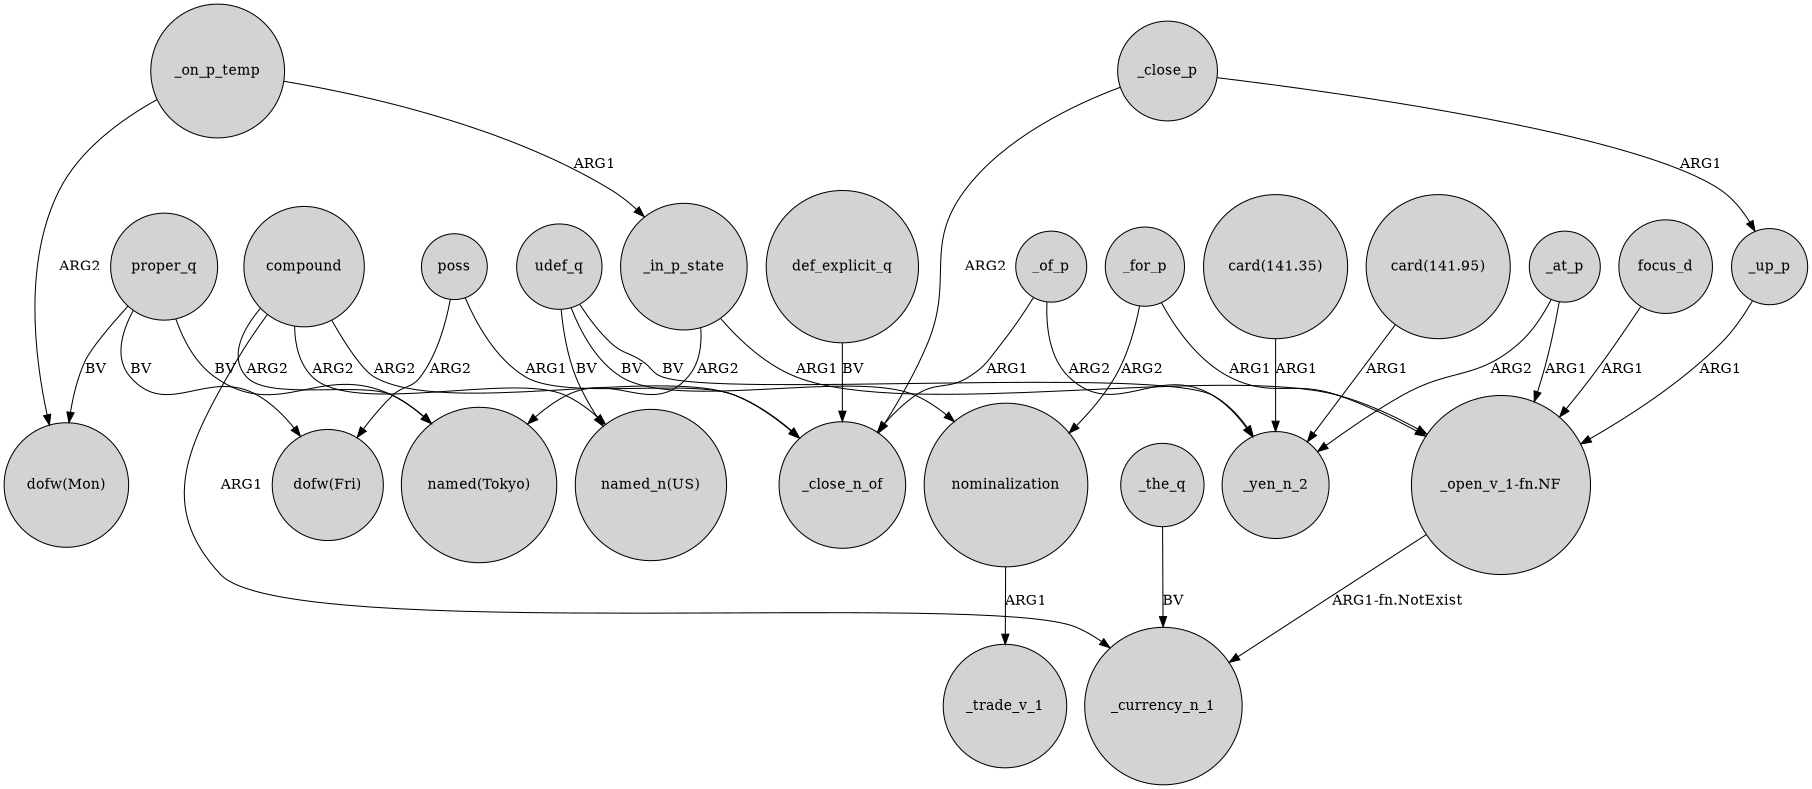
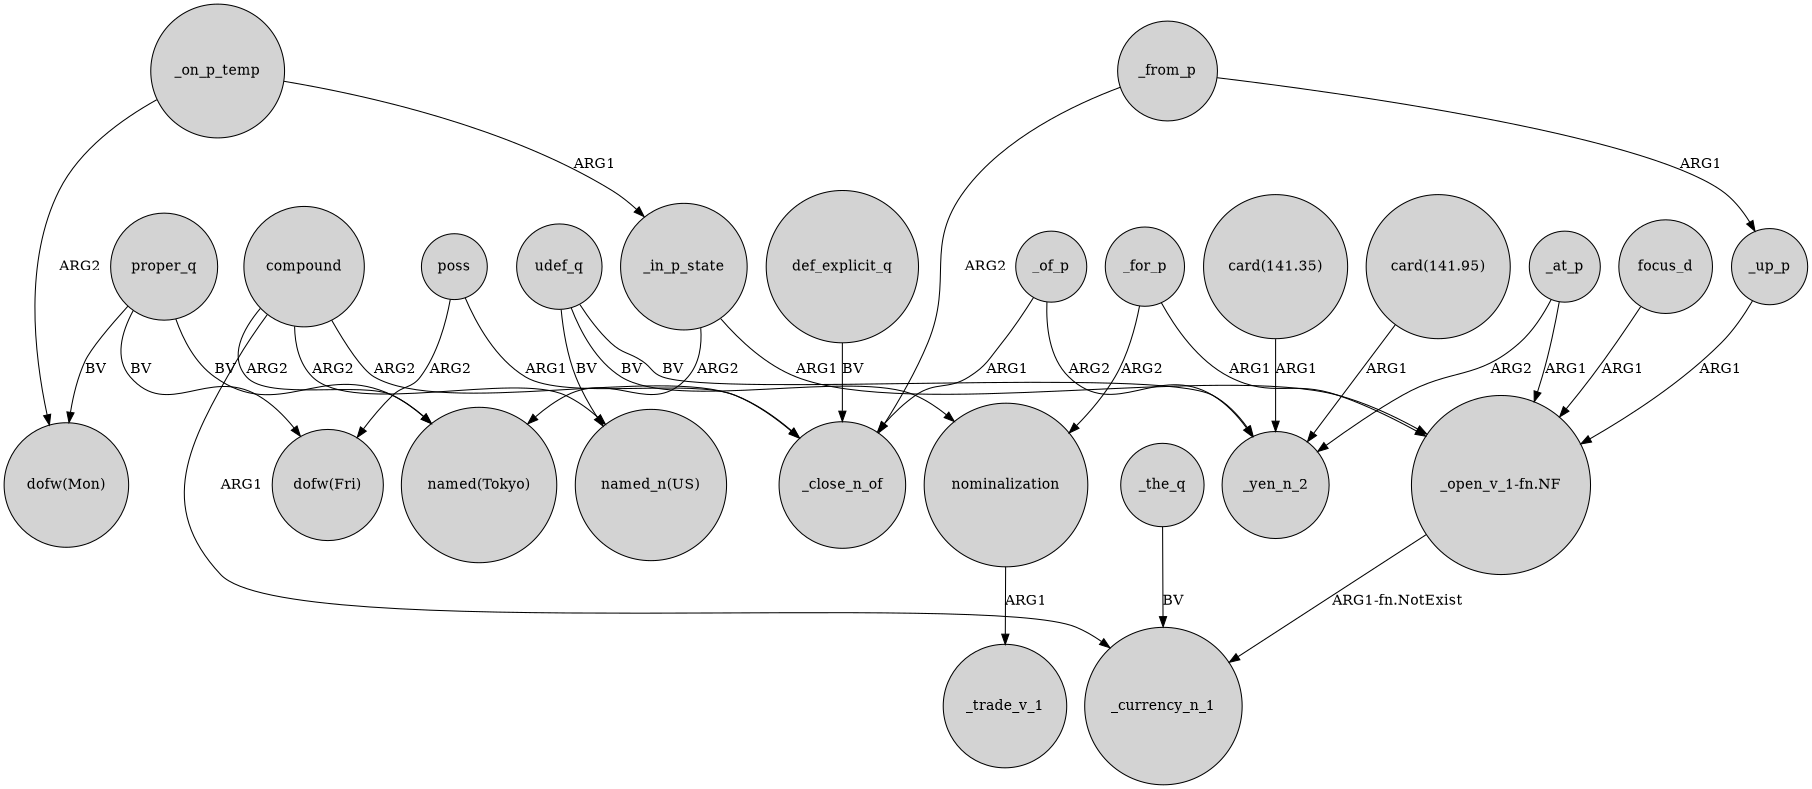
  digraph {
    node [shape=circle style=filled]
    compound
    "named(Tokyo)"
    "named_n(US)"
    _close_n_of
    _currency_n_1
    _of_p
    _yen_n_2
    proper_q
    "dofw(Fri)"
    "dofw(Mon)"
    udef_q
    nominalization
    _trade_v_1
    _for_p
    "_open_v_1-fn.NF"
    poss
    focus_d
    _in_p_state
-   _from_p [label=_close_p]
+   _from_p
    _up_p
    _on_p_temp
    "card(141.35)"
    def_explicit_q
    "card(141.95)"
    _at_p
    _the_q
    compound -> "named(Tokyo)" [label=ARG2]
    compound -> "named_n(US)" [label=ARG2]
    compound -> _close_n_of [label=ARG2]
    compound -> _currency_n_1 [label=ARG1]
    _of_p -> _close_n_of [label=ARG1]
    _of_p -> _yen_n_2 [label=ARG2]
    proper_q -> "named(Tokyo)" [label=BV]
    proper_q -> "dofw(Fri)" [label=BV]
    proper_q -> "dofw(Mon)" [label=BV]
    udef_q -> "named_n(US)" [label=BV]
    udef_q -> _yen_n_2 [label=BV]
    udef_q -> nominalization [label=BV]
    nominalization -> _trade_v_1 [label=ARG1]
    _for_p -> nominalization [label=ARG2]
    _for_p -> "_open_v_1-fn.NF" [label=ARG1]
    "_open_v_1-fn.NF" -> _currency_n_1 [label="ARG1-fn.NotExist"]
    poss -> _close_n_of [label=ARG1]
    poss -> "dofw(Fri)" [label=ARG2]
    focus_d -> "_open_v_1-fn.NF" [label=ARG1]
    _in_p_state -> "named(Tokyo)" [label=ARG2]
    _in_p_state -> "_open_v_1-fn.NF" [label=ARG1]
    _from_p -> _close_n_of [label=ARG2]
    _from_p -> _up_p [label=ARG1]
    _up_p -> "_open_v_1-fn.NF" [label=ARG1]
    _on_p_temp -> "dofw(Mon)" [label=ARG2]
    _on_p_temp -> _in_p_state [label=ARG1]
    "card(141.35)" -> _yen_n_2 [label=ARG1]
    def_explicit_q -> _close_n_of [label=BV]
    "card(141.95)" -> _yen_n_2 [label=ARG1]
    _at_p -> _yen_n_2 [label=ARG2]
    _at_p -> "_open_v_1-fn.NF" [label=ARG1]
    _the_q -> _currency_n_1 [label=BV]
  }
